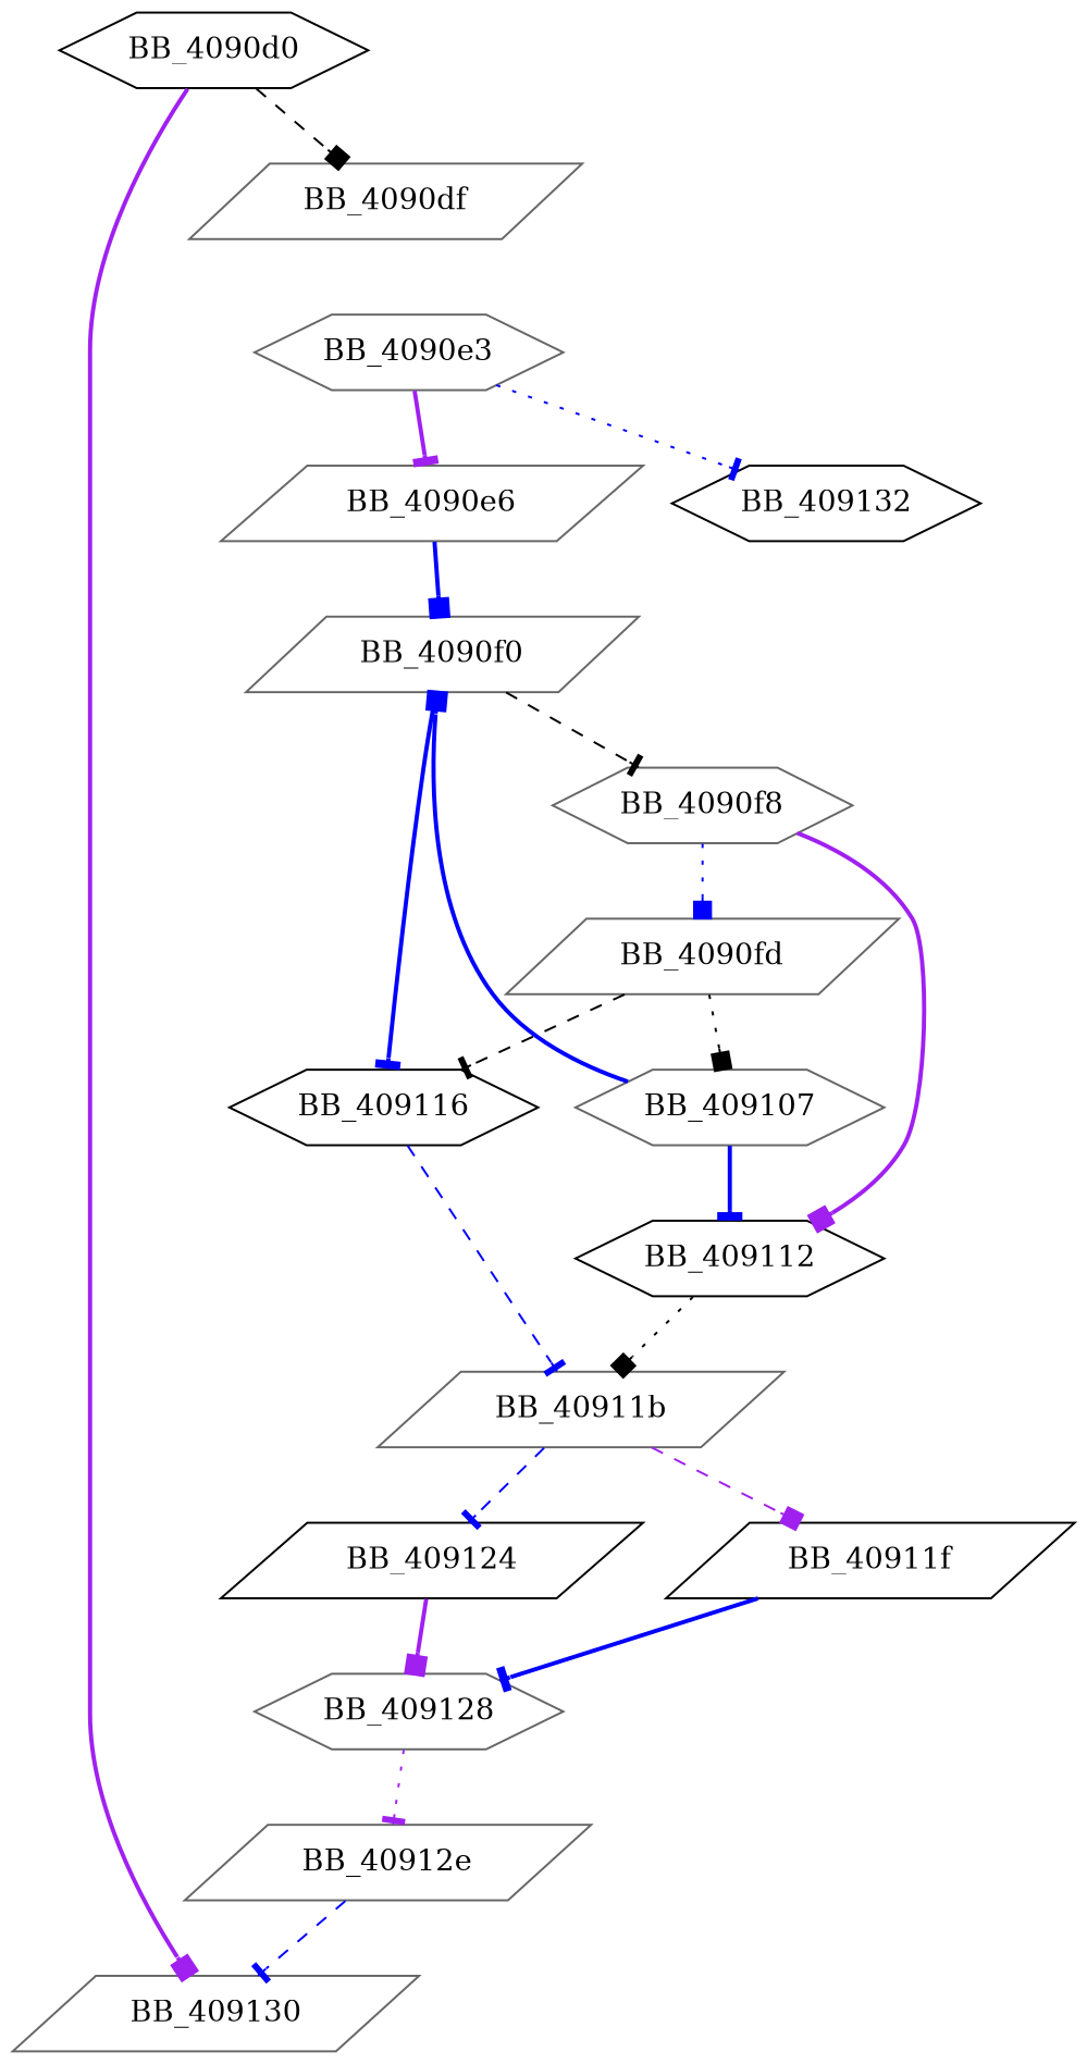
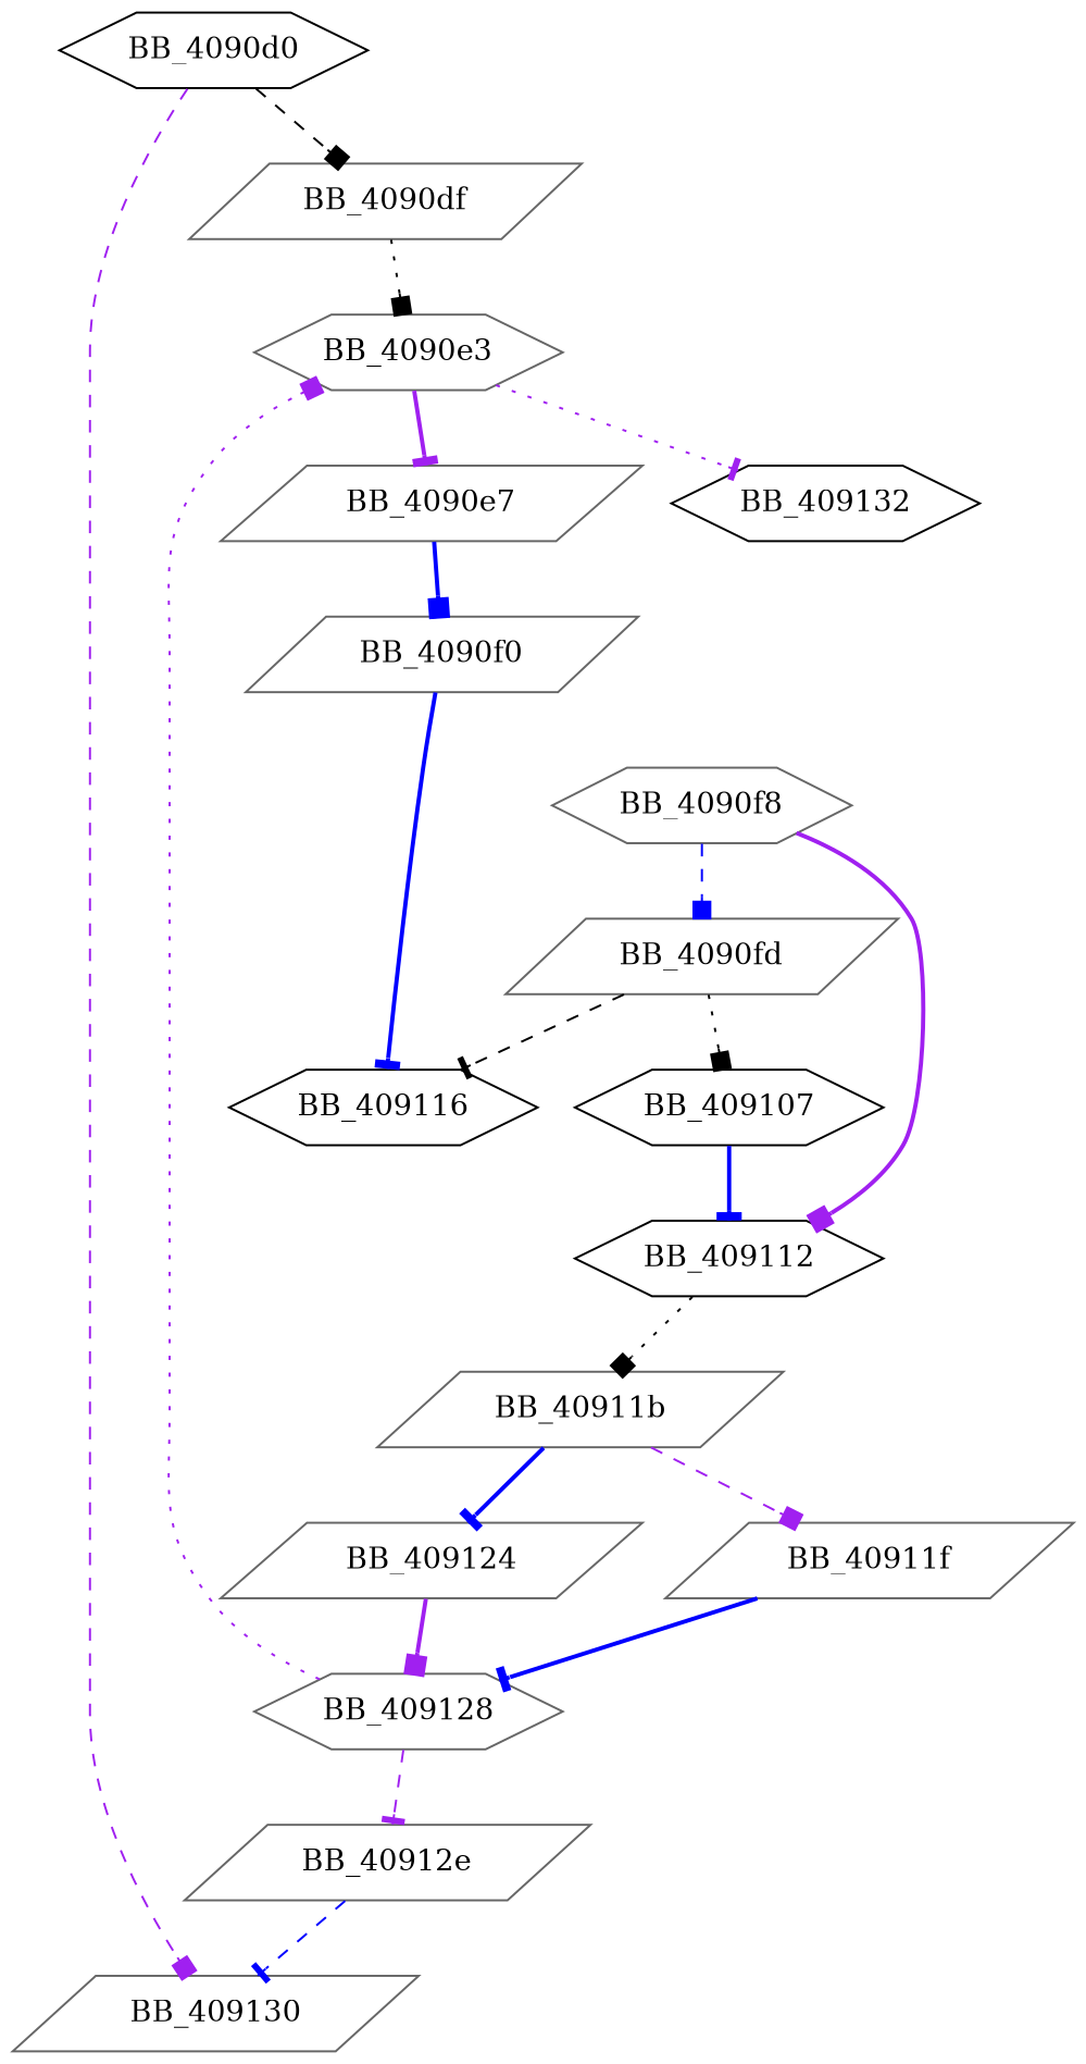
  digraph {
    node [color=gray40 shape=parallelogram]
    edge [arrowhead=box color=blue style=bold]
    BB_4090d0 [color=black shape=hexagon]
    BB_4090df
    BB_409130
    BB_4090e3 [shape=hexagon]
-   BB_4090e7 [label=BB_4090e6]
+   BB_4090e7
    BB_409132 [color=black shape=hexagon]
    BB_4090f0
    BB_4090f8 [shape=hexagon]
    BB_409116 [color=black shape=hexagon]
    BB_4090fd
    BB_409112 [color=black shape=hexagon]
    BB_40911b
-   BB_409107 [shape=hexagon]
-   BB_40911f [color=black]
-   BB_409124 [color=black]
+   BB_409107 [color=black shape=hexagon]
+   BB_40911f
+   BB_409124
    BB_409128 [shape=hexagon]
    BB_40912e
    BB_4090d0 -> BB_4090df [color=black style=dashed]
-   BB_4090d0 -> BB_409130 [color=purple]
+   BB_4090d0 -> BB_409130 [color=purple style=dashed]
+   BB_4090df -> BB_4090e3 [color=black style=dotted]
    BB_4090e3 -> BB_4090e7 [arrowhead=tee color=purple]
-   BB_4090e3 -> BB_409132 [arrowhead=tee style=dotted]
+   BB_4090e3 -> BB_409132 [arrowhead=tee color=purple style=dotted]
    BB_4090e7 -> BB_4090f0
-   BB_4090f0 -> BB_4090f8 [arrowhead=tee color=black style=dashed]
    BB_4090f0 -> BB_409116 [arrowhead=tee]
-   BB_4090f8 -> BB_4090fd [style=dotted]
+   BB_4090f8 -> BB_4090fd [style=dashed]
    BB_4090f8 -> BB_409112 [color=purple]
-   BB_409116 -> BB_40911b [arrowhead=tee style=dashed]
    BB_4090fd -> BB_409116 [arrowhead=tee color=black style=dashed]
    BB_4090fd -> BB_409107 [color=black style=dotted]
    BB_409112 -> BB_40911b [color=black style=dotted]
    BB_40911b -> BB_40911f [color=purple style=dashed]
-   BB_40911b -> BB_409124 [arrowhead=tee style=dashed]
-   BB_409107 -> BB_4090f0
+   BB_40911b -> BB_409124 [arrowhead=tee]
    BB_409107 -> BB_409112 [arrowhead=tee]
    BB_40911f -> BB_409128 [arrowhead=tee]
    BB_409124 -> BB_409128 [color=purple]
-   BB_409128 -> BB_40912e [arrowhead=tee color=purple style=dotted]
+   BB_409128 -> BB_4090e3 [color=purple style=dotted]
+   BB_409128 -> BB_40912e [arrowhead=tee color=purple style=dashed]
    BB_40912e -> BB_409130 [arrowhead=tee style=dashed]
  }
